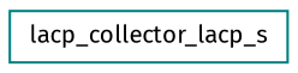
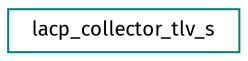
  digraph {
    rankdir=LR
    fontname="Fira Sans"
-   n1 [color=teal fillcolor=white fontname="Fira Sans" fontsize=10 height=0.2 label=lacp_collector_lacp_s shape=record style=filled width=0.4]
+   n1 [color=teal fillcolor=white fontname="Fira Sans" fontsize=10 height=0.2 label=lacp_collector_tlv_s shape=record style=filled width=0.4]
  }
